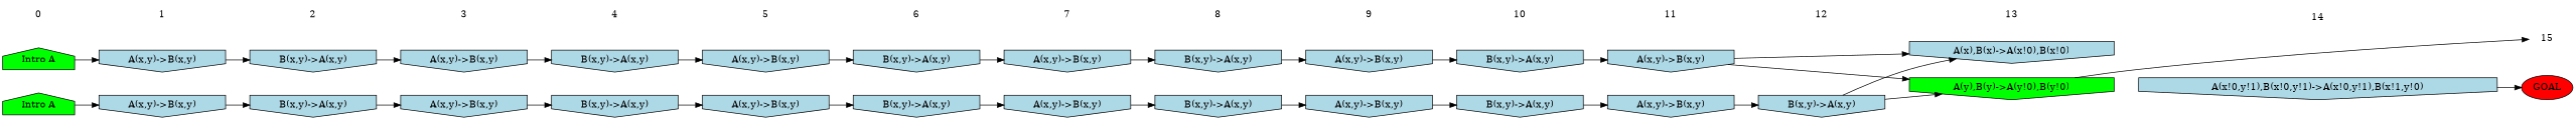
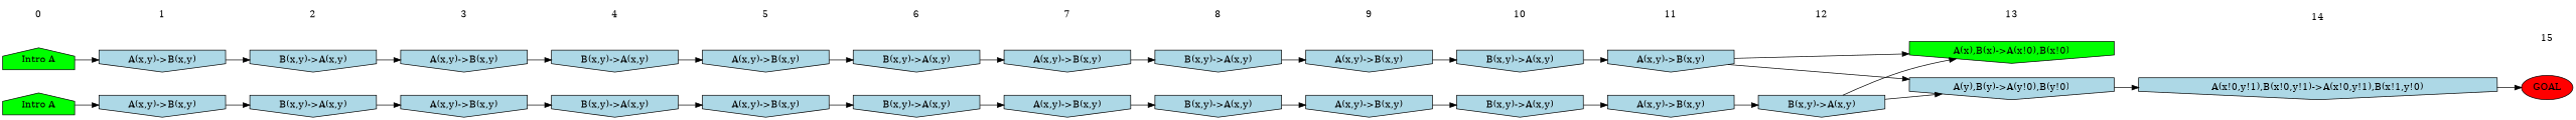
  digraph {
    rankdir=LR
    ranksep=.5
    node [shape=invhouse fillcolor=lightblue style=filled]
    0 [shape=plaintext fillcolor="" style=""]
    n2 [fillcolor=green label="Intro A" shape=house]
    n3 [fillcolor=green label="Intro A" shape=house]
    1 [shape=plaintext fillcolor="" style=""]
    n5 [label="A(x,y)->B(x,y)"]
    n6 [label="A(x,y)->B(x,y)"]
    2 [shape=plaintext fillcolor="" style=""]
    n8 [label="B(x,y)->A(x,y)"]
    n9 [label="B(x,y)->A(x,y)"]
    3 [shape=plaintext fillcolor="" style=""]
    n11 [label="A(x,y)->B(x,y)"]
    n12 [label="A(x,y)->B(x,y)"]
    4 [shape=plaintext fillcolor="" style=""]
    n14 [label="B(x,y)->A(x,y)"]
    n15 [label="B(x,y)->A(x,y)"]
    5 [shape=plaintext fillcolor="" style=""]
    n17 [label="A(x,y)->B(x,y)"]
    n18 [label="A(x,y)->B(x,y)"]
    6 [shape=plaintext fillcolor="" style=""]
    n20 [label="B(x,y)->A(x,y)"]
    n21 [label="B(x,y)->A(x,y)"]
    7 [shape=plaintext fillcolor="" style=""]
    n23 [label="A(x,y)->B(x,y)"]
    n24 [label="A(x,y)->B(x,y)"]
    8 [shape=plaintext fillcolor="" style=""]
    n26 [label="B(x,y)->A(x,y)"]
    n27 [label="B(x,y)->A(x,y)"]
    9 [shape=plaintext fillcolor="" style=""]
    n29 [label="A(x,y)->B(x,y)"]
    n30 [label="A(x,y)->B(x,y)"]
    10 [shape=plaintext fillcolor="" style=""]
    n32 [label="B(x,y)->A(x,y)"]
    n33 [label="B(x,y)->A(x,y)"]
    11 [shape=plaintext fillcolor="" style=""]
    n35 [label="A(x,y)->B(x,y)"]
    n36 [label="A(x,y)->B(x,y)"]
    12 [shape=plaintext fillcolor="" style=""]
    n38 [label="B(x,y)->A(x,y)"]
    13 [shape=plaintext fillcolor="" style=""]
-   n40 [label="A(x),B(x)->A(x!0),B(x!0)"]
-   n41 [fillcolor=green label="A(y),B(y)->A(y!0),B(y!0)"]
+   n40 [fillcolor=green label="A(x),B(x)->A(x!0),B(x!0)"]
+   n41 [label="A(y),B(y)->A(y!0),B(y!0)"]
    14 [shape=plaintext fillcolor="" style=""]
    n43 [label="A(x!0,y!1),B(x!0,y!1)->A(x!0,y!1),B(x!1,y!0)"]
    15 [shape=plaintext fillcolor="" style=""]
    n45 [fillcolor=red label=GOAL shape=""]
    subgraph sub_1 {
      rank=same
      0
      n2
      n3
    }
    subgraph sub_2 {
      rank=same
      1
      n5
      n6
    }
    subgraph sub_3 {
      rank=same
      2
      n8
      n9
    }
    subgraph sub_4 {
      rank=same
      3
      n11
      n12
    }
    subgraph sub_5 {
      rank=same
      4
      n14
      n15
    }
    subgraph sub_6 {
      rank=same
      5
      n17
      n18
    }
    subgraph sub_7 {
      rank=same
      6
      n20
      n21
    }
    subgraph sub_8 {
      rank=same
      7
      n23
      n24
    }
    subgraph sub_9 {
      rank=same
      8
      n26
      n27
    }
    subgraph sub_10 {
      rank=same
      9
      n29
      n30
    }
    subgraph sub_11 {
      rank=same
      10
      n32
      n33
    }
    subgraph sub_12 {
      rank=same
      11
      n35
      n36
    }
    subgraph sub_13 {
      rank=same
      12
      n38
    }
    subgraph sub_14 {
      rank=same
      13
      n40
      n41
    }
    subgraph sub_15 {
      rank=same
      14
      n43
    }
    subgraph sub_16 {
      rank=same
      15
      n45
    }
    0 -> 1 [style=invis]
    n2 -> n5
    n3 -> n6
    1 -> 2 [style=invis]
    n5 -> n8
    n6 -> n9
    2 -> 3 [style=invis]
    n8 -> n11
    n9 -> n12
    3 -> 4 [style=invis]
    n11 -> n14
    n12 -> n15
    4 -> 5 [style=invis]
    n14 -> n17
    n15 -> n18
    5 -> 6 [style=invis]
    n17 -> n21
    n18 -> n20
    6 -> 7 [style=invis]
    n20 -> n23
    n21 -> n24
    7 -> 8 [style=invis]
    n23 -> n26
    n24 -> n27
    8 -> 9 [style=invis]
    n26 -> n29
    n27 -> n30
    9 -> 10 [style=invis]
    n29 -> n32
    n30 -> n33
    10 -> 11 [style=invis]
    n32 -> n36
    n33 -> n35
    11 -> 12 [style=invis]
    n35 -> n40
    n35 -> n41
    n36 -> n38
    12 -> 13 [style=invis]
    n38 -> n40
    n38 -> n41
    13 -> 14 [style=invis]
-   n41 -> 15
+   n41 -> n43
    14 -> 15 [style=invis]
    n43 -> n45
  }
